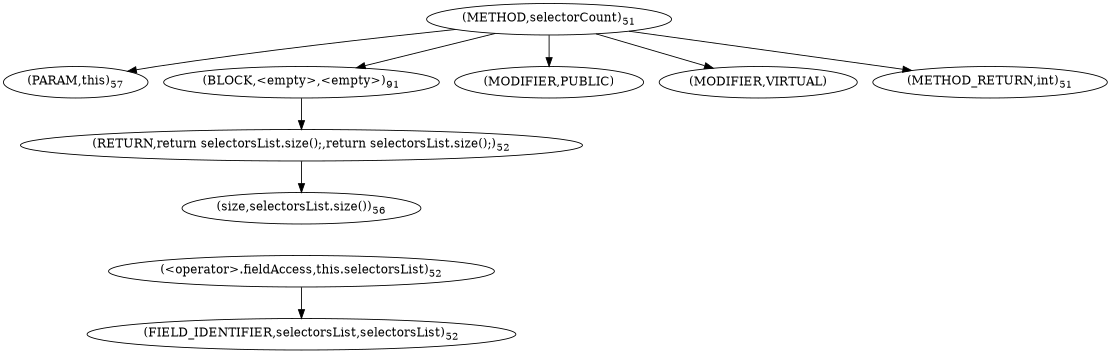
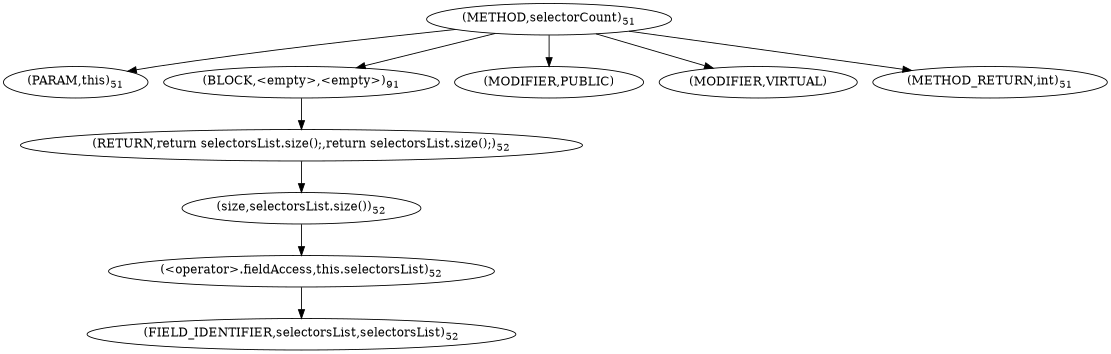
  digraph {
    n1 [label=<(METHOD,selectorCount)<SUB>51</SUB>>]
-   n2 [label=<(PARAM,this)<SUB>57</SUB>>]
+   n2 [label=<(PARAM,this)<SUB>51</SUB>>]
    n3 [label=<(BLOCK,&lt;empty&gt;,&lt;empty&gt;)<SUB>91</SUB>>]
    n4 [label=<(MODIFIER,PUBLIC)>]
    n5 [label=<(MODIFIER,VIRTUAL)>]
    n6 [label=<(METHOD_RETURN,int)<SUB>51</SUB>>]
    n7 [label=<(RETURN,return selectorsList.size();,return selectorsList.size();)<SUB>52</SUB>>]
-   n8 [label=<(size,selectorsList.size())<SUB>56</SUB>>]
+   n8 [label=<(size,selectorsList.size())<SUB>52</SUB>>]
    n9 [label=<(&lt;operator&gt;.fieldAccess,this.selectorsList)<SUB>52</SUB>>]
    n10 [label=<(FIELD_IDENTIFIER,selectorsList,selectorsList)<SUB>52</SUB>>]
    n1 -> n2
    n1 -> n3
    n1 -> n4
    n1 -> n5
    n1 -> n6
    n3 -> n7
    n7 -> n8
+   n8 -> n9
    n9 -> n10
  }
